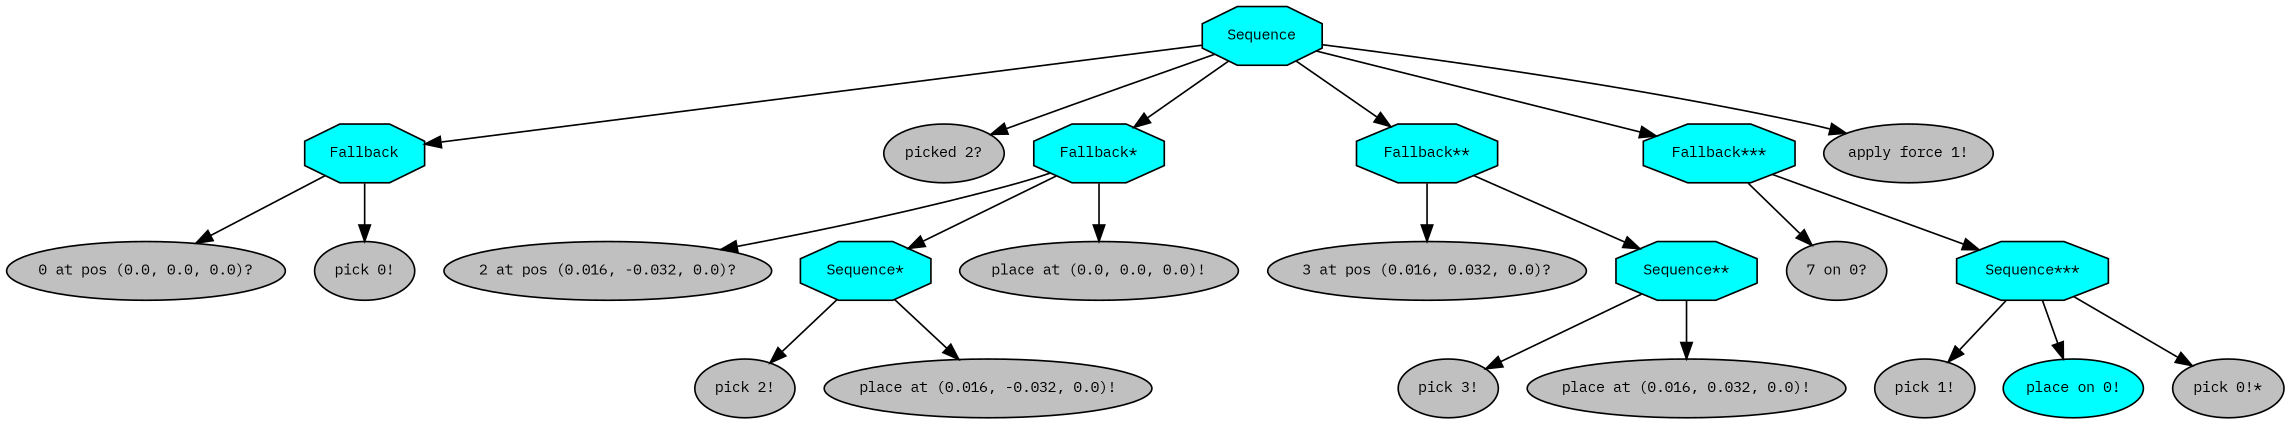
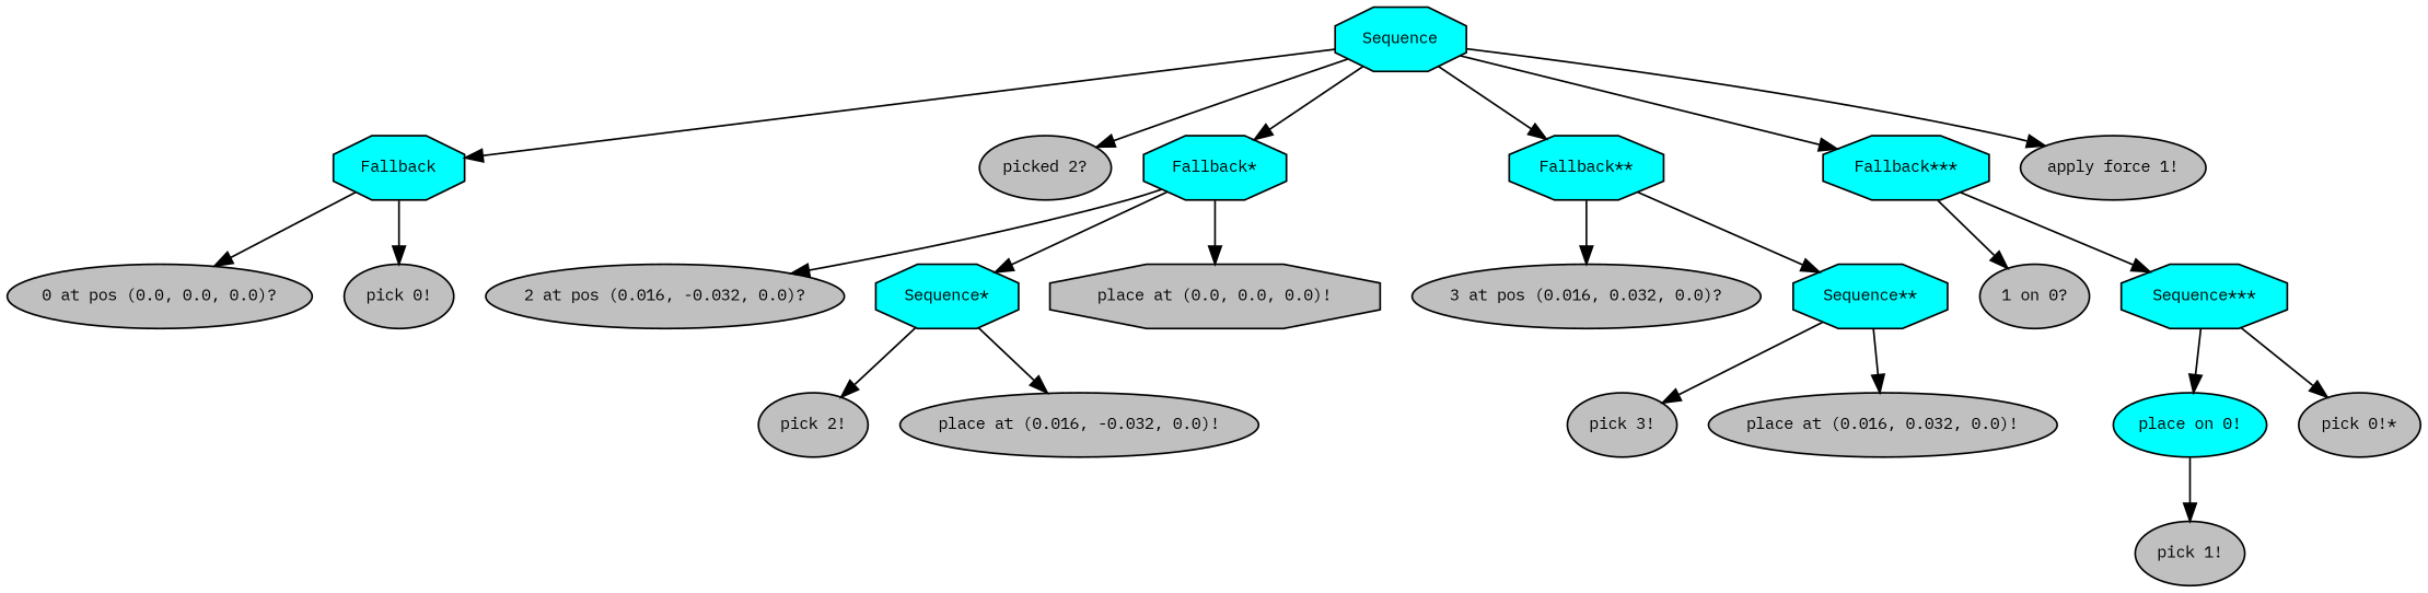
  digraph {
    fontname="IBM Plex Mono"
    ordering=out
    node [fillcolor=gray fontcolor=black fontname="IBM Plex Mono" fontsize=9 shape=ellipse style=filled]
    edge [fontname="IBM Plex Mono"]
    n1 [fillcolor=cyan label=Sequence shape=octagon]
    n2 [fillcolor=cyan label=Fallback shape=octagon]
    n3 [label="picked 2?"]
    n4 [fillcolor=cyan label="Fallback*" shape=octagon]
    n5 [fillcolor=cyan label="Fallback**" shape=octagon]
    n6 [fillcolor=cyan label="Fallback***" shape=octagon]
    n7 [label="apply force 1!"]
    n8 [label="0 at pos (0.0, 0.0, 0.0)?"]
    n9 [label="pick 0!"]
    n10 [label="2 at pos (0.016, -0.032, 0.0)?"]
    n11 [fillcolor=cyan label="Sequence*" shape=octagon]
-   n12 [label="place at (0.0, 0.0, 0.0)!"]
+   n12 [label="place at (0.0, 0.0, 0.0)!" shape=octagon]
    n13 [label="3 at pos (0.016, 0.032, 0.0)?"]
    n14 [fillcolor=cyan label="Sequence**" shape=octagon]
-   n15 [label="7 on 0?"]
+   n15 [label="1 on 0?"]
    n16 [fillcolor=cyan label="Sequence***" shape=octagon]
    n17 [label="pick 2!"]
    n18 [label="place at (0.016, -0.032, 0.0)!"]
    n19 [label="pick 3!"]
    n20 [label="place at (0.016, 0.032, 0.0)!"]
    n21 [label="pick 1!"]
    n22 [fillcolor=cyan label="place on 0!"]
    n23 [label="pick 0!*"]
    n1 -> n2
    n1 -> n3
    n1 -> n4
    n1 -> n5
    n1 -> n6
    n1 -> n7
    n2 -> n8
    n2 -> n9
    n4 -> n10
    n4 -> n11
    n4 -> n12
    n5 -> n13
    n5 -> n14
    n6 -> n15
    n6 -> n16
    n11 -> n17
    n11 -> n18
    n14 -> n19
    n14 -> n20
-   n16 -> n21
+   n22 -> n21
    n16 -> n22
    n16 -> n23
  }
